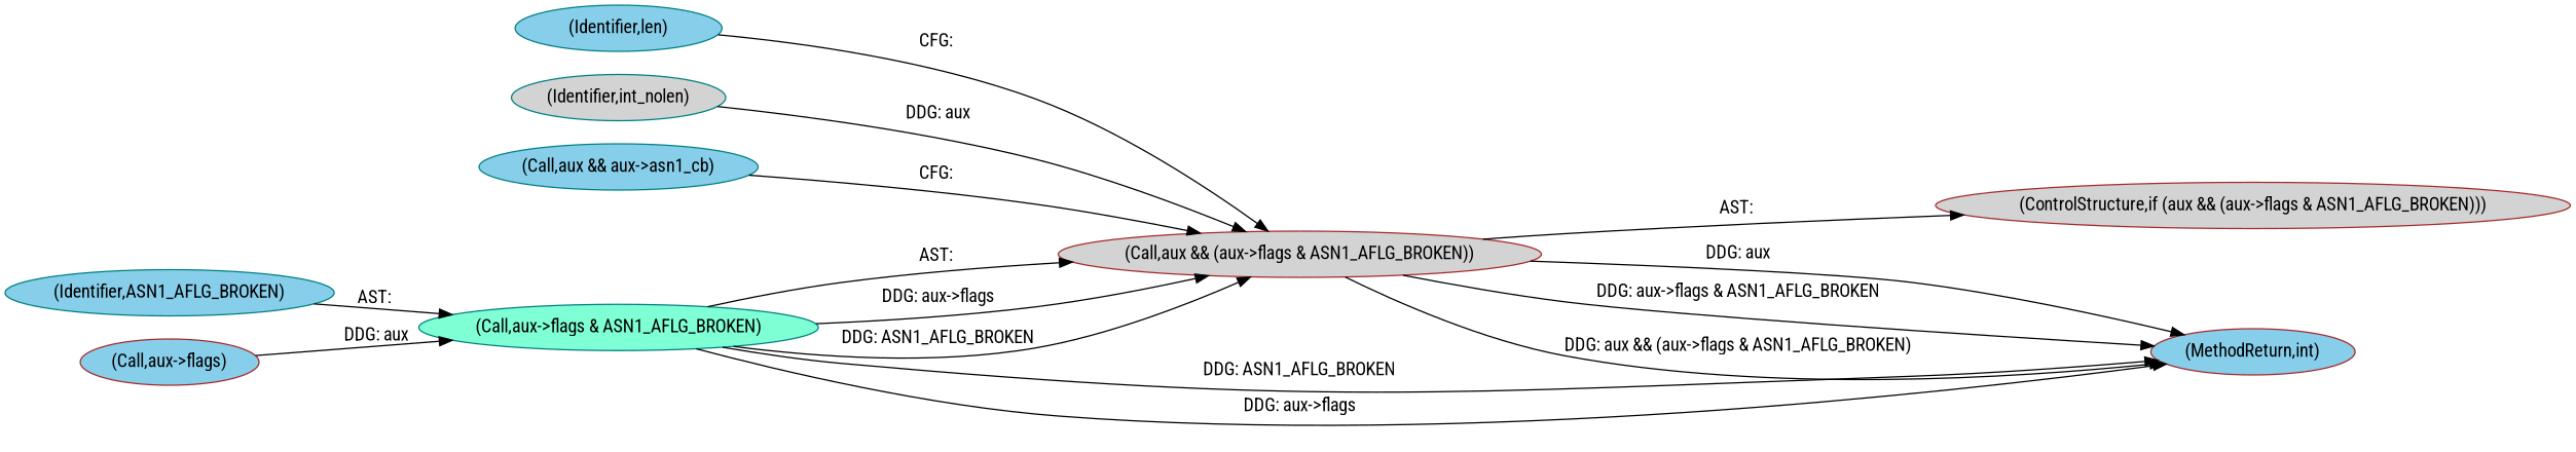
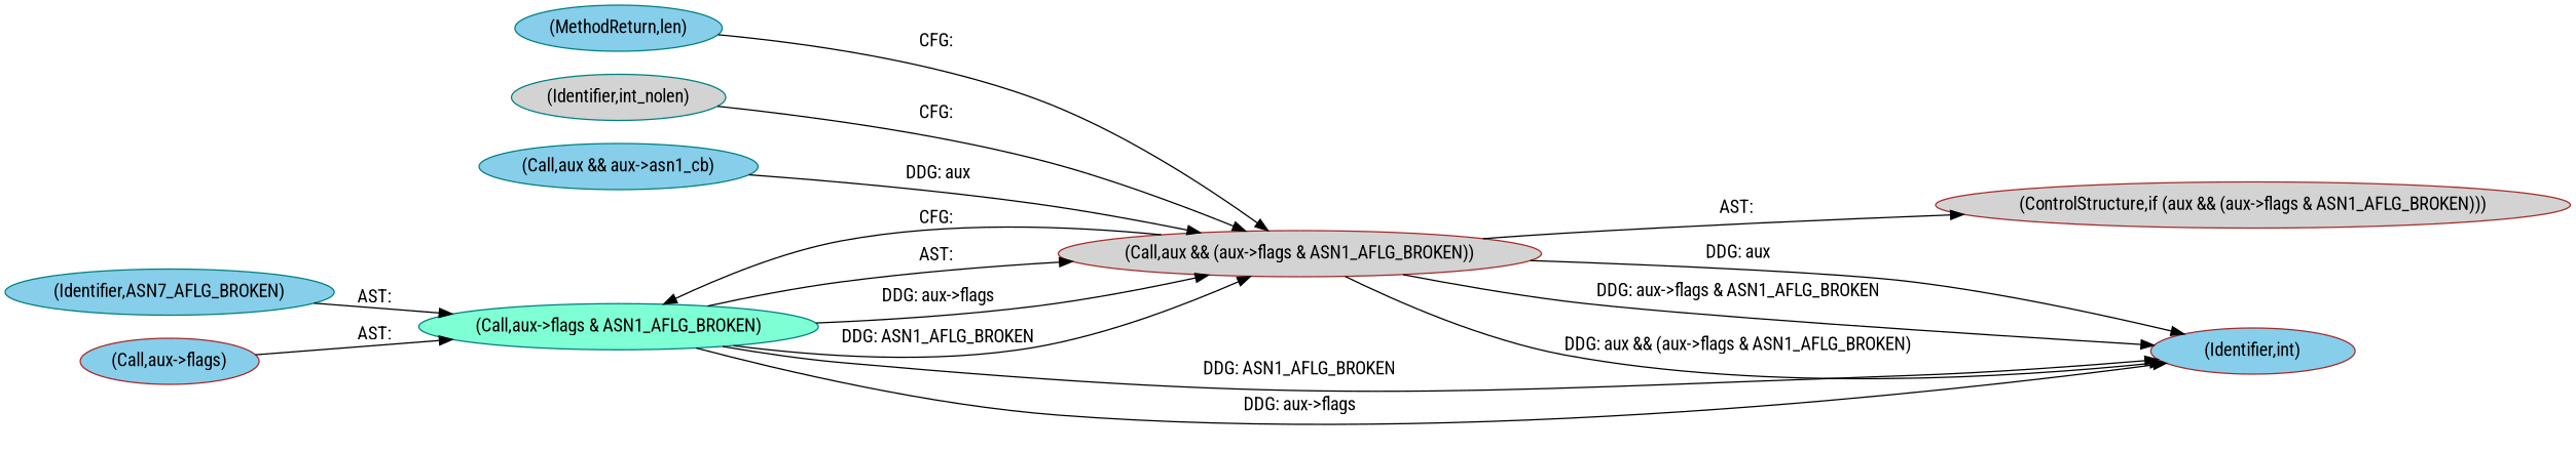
  digraph {
    fontname="Roboto Condensed"
    rankdir=LR
    node [color=teal fillcolor=skyblue fontname="Roboto Condensed" style=filled]
    edge [fontname="Roboto Condensed"]
    n1 [fillcolor=aquamarine label="(Call,aux->flags & ASN1_AFLG_BROKEN)"]
    n2 [color=brown fillcolor=lightgrey label="(Call,aux && (aux->flags & ASN1_AFLG_BROKEN))"]
-   n3 [color=brown label="(MethodReturn,int)"]
+   n3 [color=brown label="(Identifier,int)"]
    n4 [color=brown fillcolor=lightgrey label="(ControlStructure,if (aux && (aux->flags & ASN1_AFLG_BROKEN)))"]
-   n5 [label="(Identifier,ASN1_AFLG_BROKEN)"]
-   n6 [label="(Identifier,len)"]
+   n5 [label="(Identifier,ASN7_AFLG_BROKEN)"]
+   n6 [label="(MethodReturn,len)"]
    n7 [fillcolor=lightgrey label="(Identifier,int_nolen)"]
    n8 [label="(Call,aux && aux->asn1_cb)"]
    n9 [color=brown label="(Call,aux->flags)"]
    n1 -> n2 [label="AST: "]
    n1 -> n2 [label="DDG: aux->flags"]
    n1 -> n2 [label="DDG: ASN1_AFLG_BROKEN"]
    n1 -> n3 [label="DDG: ASN1_AFLG_BROKEN"]
    n1 -> n3 [label="DDG: aux->flags"]
+   n2 -> n1 [label="CFG: "]
    n2 -> n3 [label="DDG: aux->flags & ASN1_AFLG_BROKEN"]
    n2 -> n3 [label="DDG: aux && (aux->flags & ASN1_AFLG_BROKEN)"]
    n2 -> n3 [label="DDG: aux"]
    n2 -> n4 [label="AST: "]
    n5 -> n1 [label="AST: "]
    n6 -> n2 [label="CFG: "]
-   n7 -> n2 [label="DDG: aux"]
-   n8 -> n2 [label="CFG: "]
-   n9 -> n1 [label="DDG: aux"]
+   n7 -> n2 [label="CFG: "]
+   n8 -> n2 [label="DDG: aux"]
+   n9 -> n1 [label="AST: "]
  }
